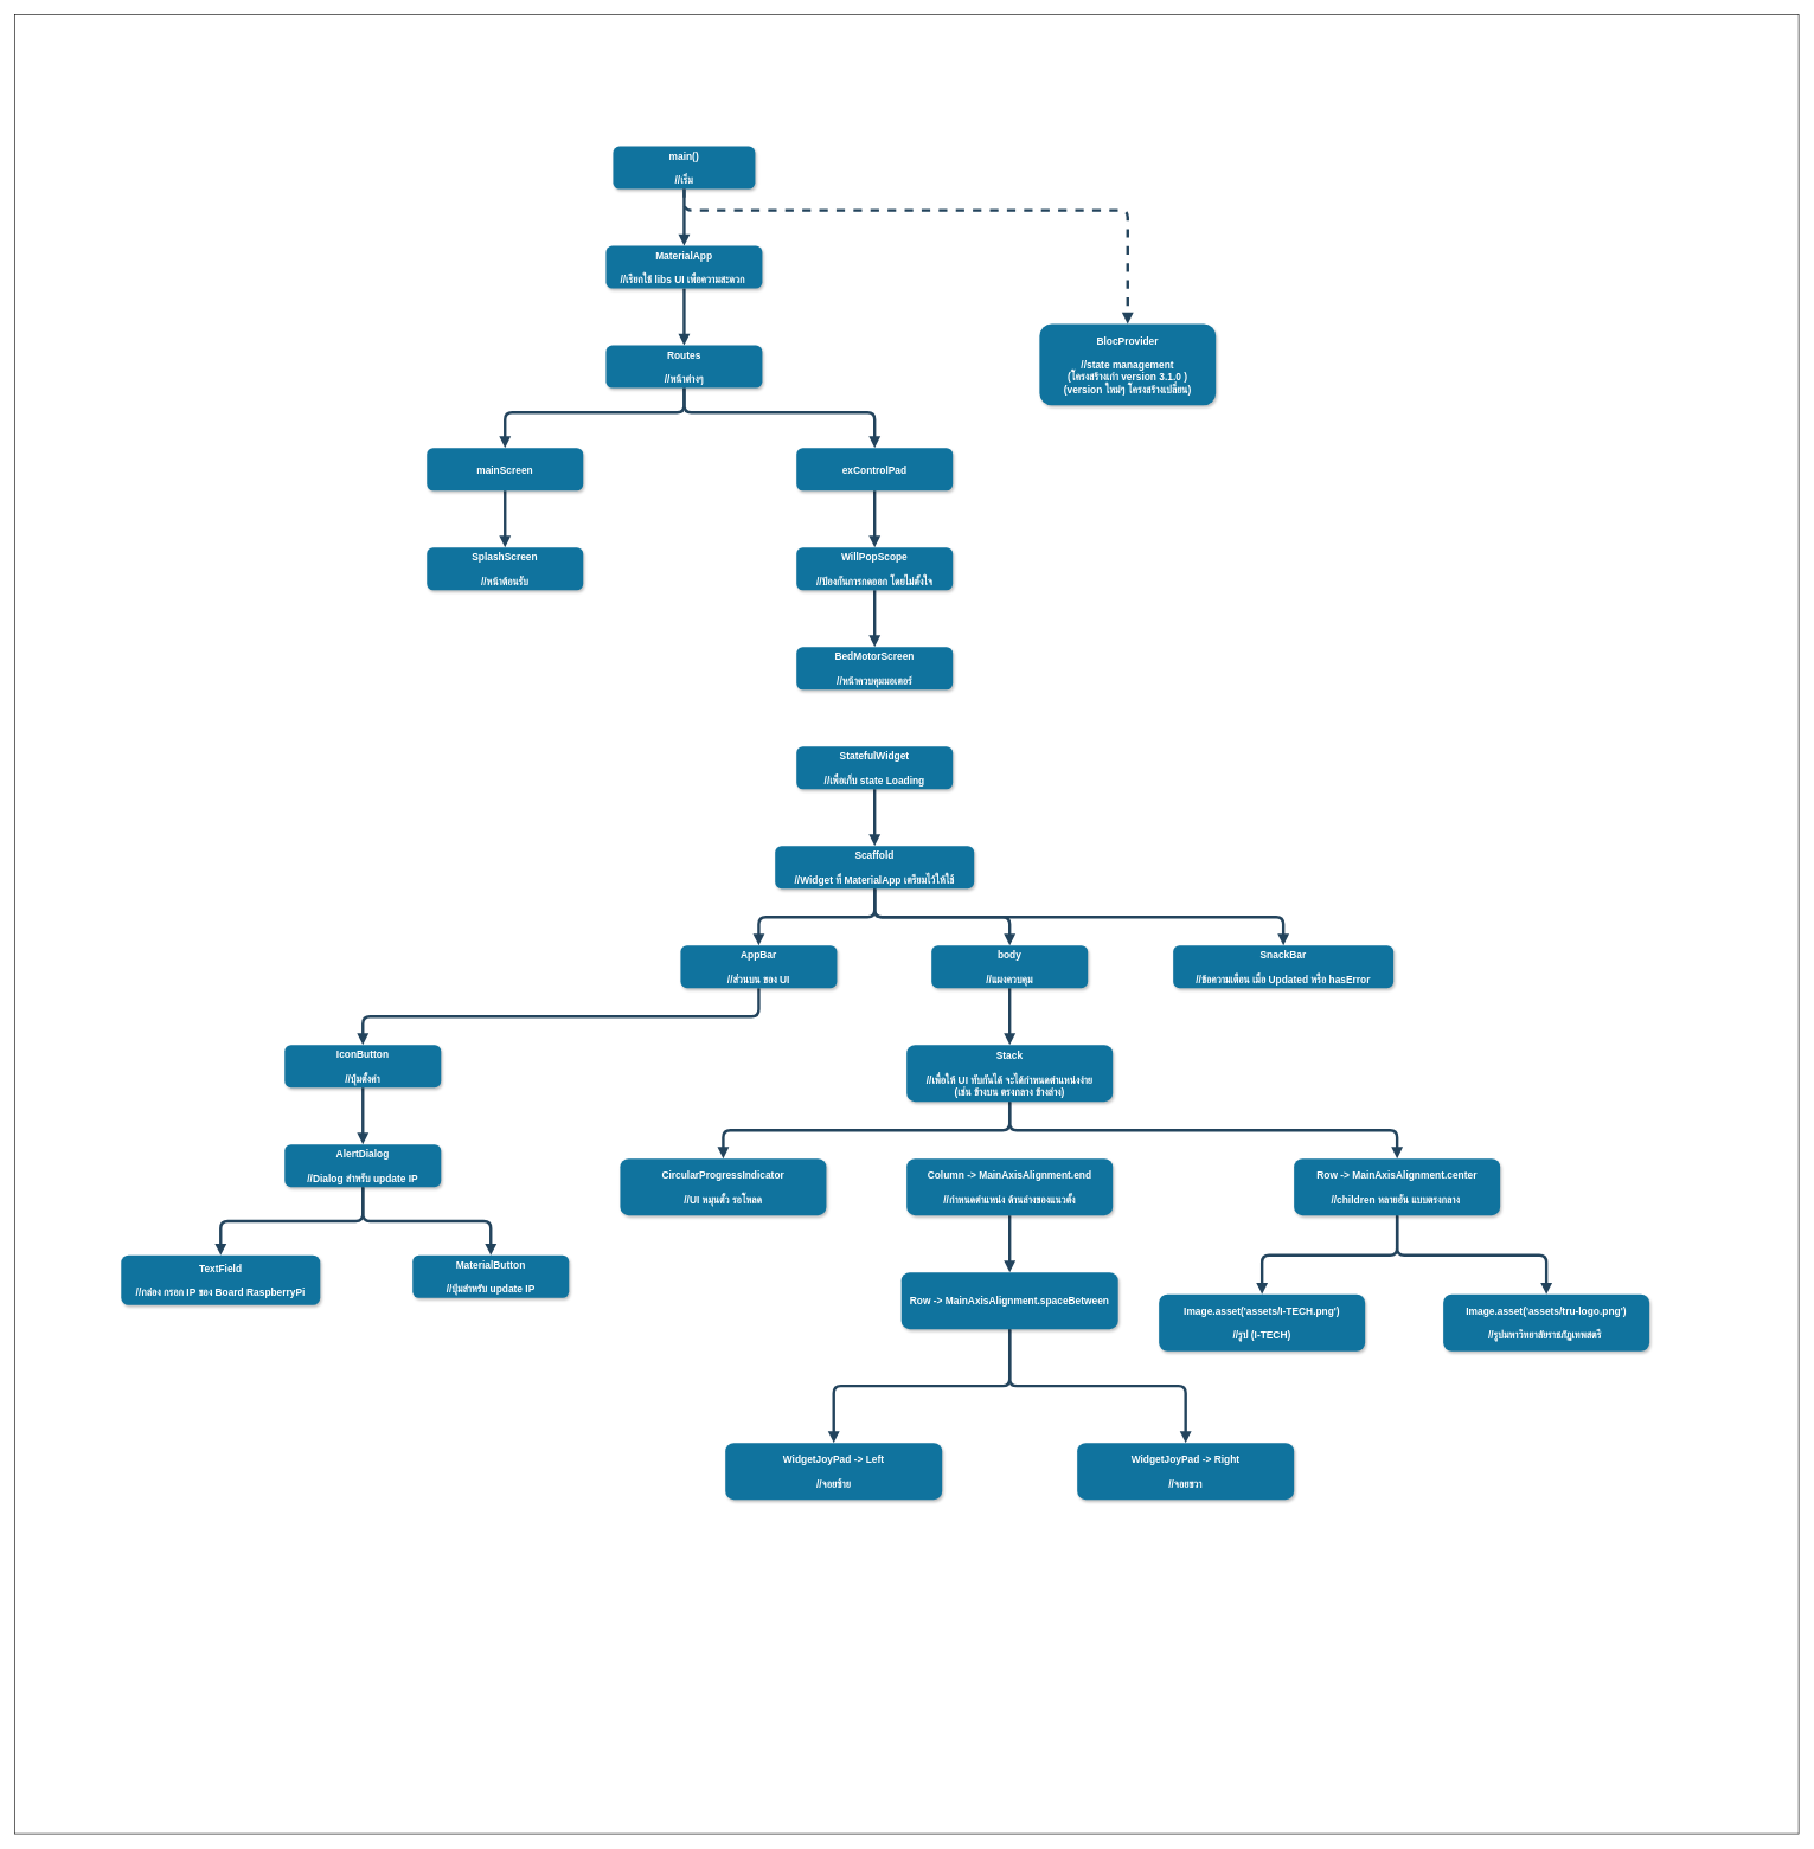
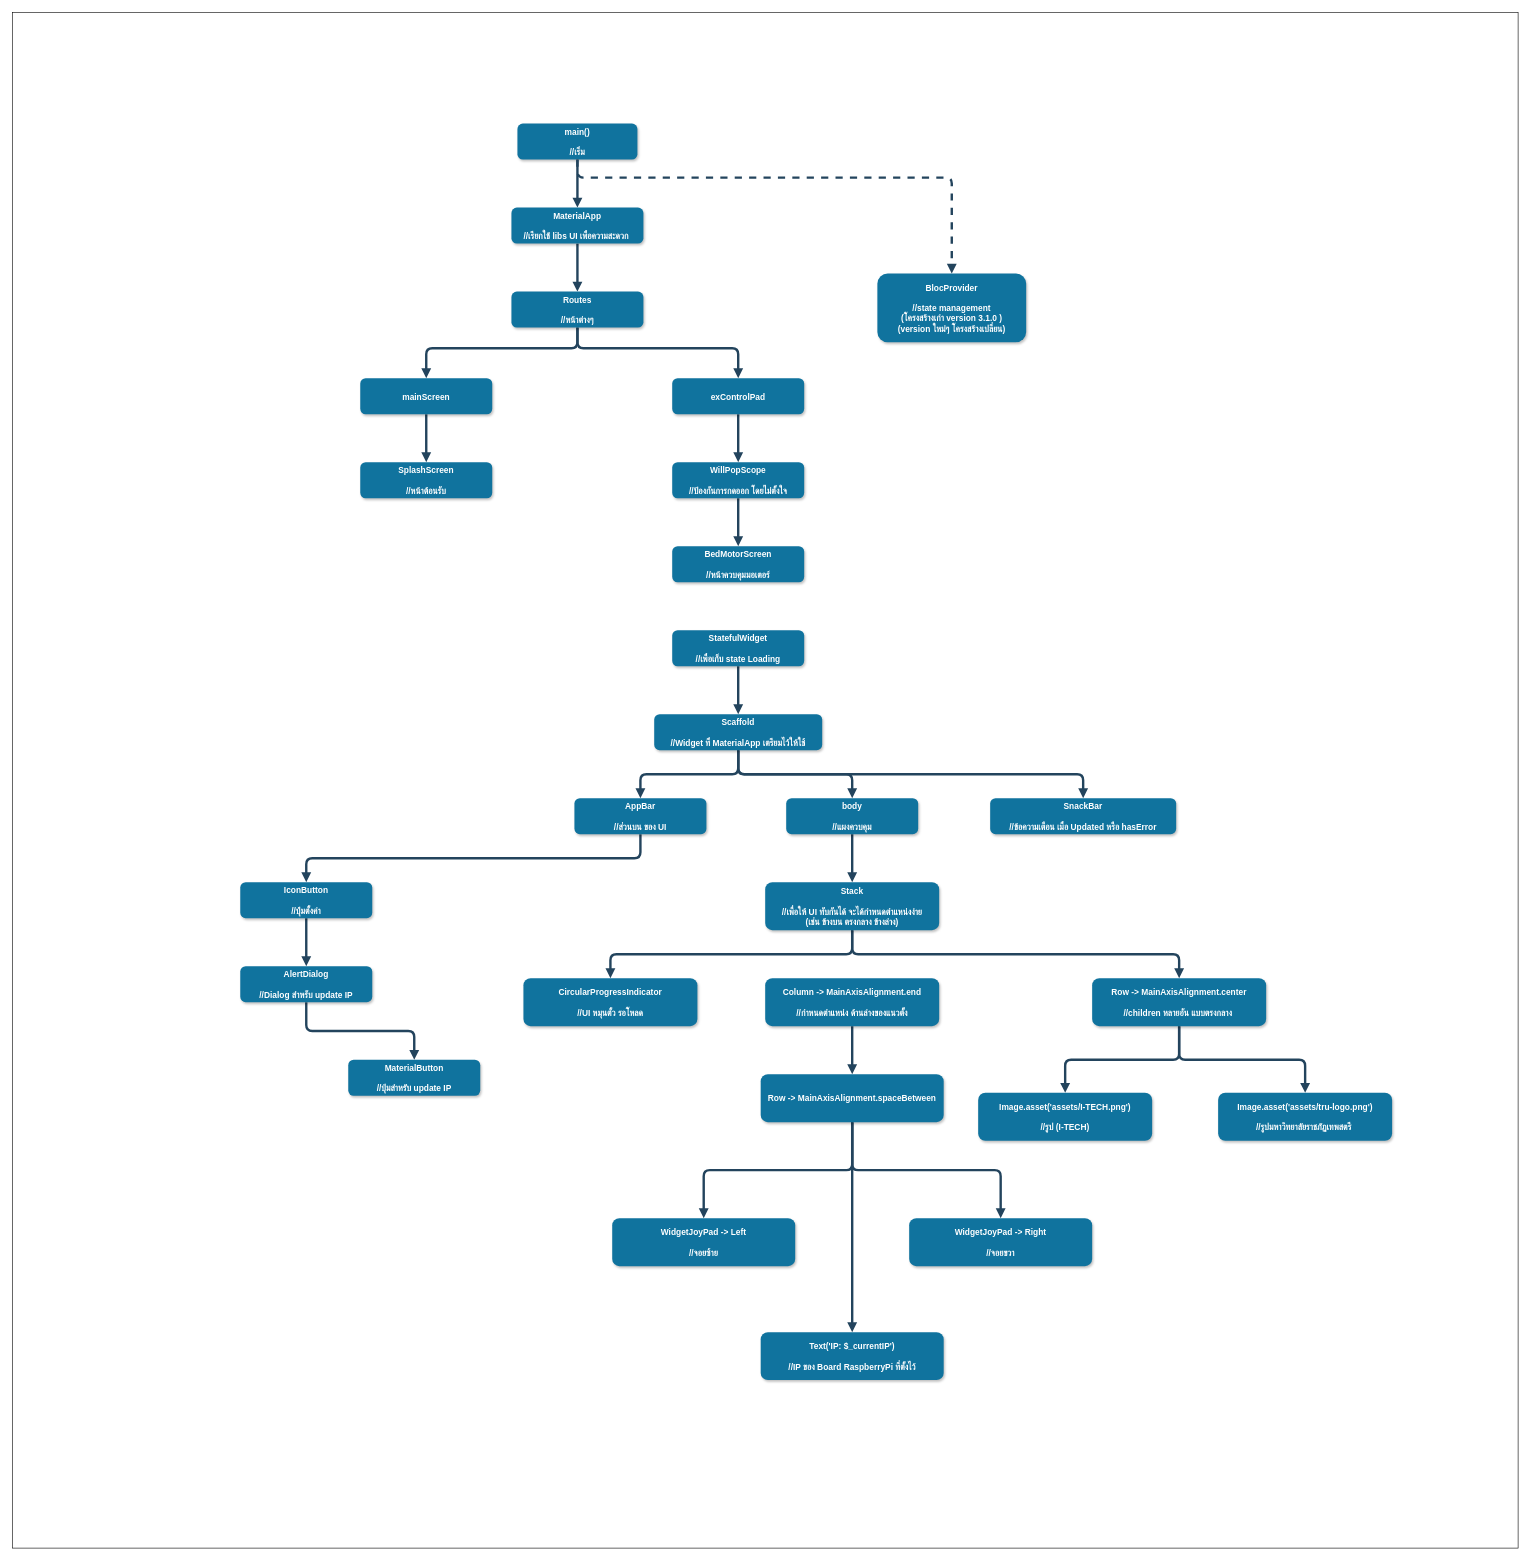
  <mxCell id="0" />
  <mxCell id="1" parent="0" />
  <mxCell id="2" value="" style="rounded=0;whiteSpace=wrap;html=1;" vertex="1" parent="1"><mxGeometry x="20" y="20" width="2510" height="2560" as="geometry" /></mxCell>
  <mxCell id="3" value="main()&#10; &#10;//เริ่ม" style="rounded=1;fillColor=#10739E;strokeColor=none;shadow=1;gradientColor=none;fontStyle=1;fontColor=#FFFFFF;fontSize=14;" parent="1" vertex="1"><mxGeometry x="862" y="205.5" width="200" height="60" as="geometry" /></mxCell>
  <mxCell id="4" value="" style="edgeStyle=elbowEdgeStyle;elbow=vertical;strokeWidth=4;endArrow=block;endFill=1;fontStyle=1;strokeColor=#23445D;" parent="1" source="5" target="11" edge="1"><mxGeometry relative="1" as="geometry" /></mxCell>
  <mxCell id="5" value="MaterialApp&#10;&#10;//เรียกใช้ libs UI เพื่อความสะดวก " style="rounded=1;fillColor=#10739E;strokeColor=none;shadow=1;gradientColor=none;fontStyle=1;fontColor=#FFFFFF;fontSize=14;" parent="1" vertex="1"><mxGeometry x="852" y="345.5" width="220" height="60" as="geometry" /></mxCell>
  <mxCell id="6" value="&#10;BlocProvider&#10;&#10;//state management&#10;(โครงสร้างเก่า version 3.1.0 )&#10;(version ใหม่ๆ โครงสร้างเปลี่ยน)&#10;" style="rounded=1;fillColor=#10739E;strokeColor=none;shadow=1;gradientColor=none;fontStyle=1;fontColor=#FFFFFF;fontSize=14;" parent="1" vertex="1"><mxGeometry x="1462" y="455.5" width="248" height="114.5" as="geometry" /></mxCell>
  <mxCell id="7" value="" style="edgeStyle=elbowEdgeStyle;elbow=vertical;strokeWidth=4;endArrow=block;endFill=1;fontStyle=1;strokeColor=#23445D;" parent="1" source="3" target="5" edge="1"><mxGeometry x="22" y="165.5" width="100" height="100" as="geometry"><mxPoint x="212" y="265.5" as="sourcePoint" /><mxPoint x="312" y="165.5" as="targetPoint" /></mxGeometry></mxCell>
  <mxCell id="8" value="" style="edgeStyle=elbowEdgeStyle;elbow=vertical;strokeWidth=4;endArrow=block;endFill=1;fontStyle=1;dashed=1;strokeColor=#23445D;" parent="1" source="3" target="6" edge="1"><mxGeometry x="22" y="165.5" width="100" height="100" as="geometry"><mxPoint x="212" y="265.5" as="sourcePoint" /><mxPoint x="312" y="165.5" as="targetPoint" /><Array as="points"><mxPoint x="1252" y="295.5" /></Array></mxGeometry></mxCell>
  <mxCell id="9" value="" style="edgeStyle=elbowEdgeStyle;elbow=vertical;strokeWidth=4;endArrow=block;endFill=1;fontStyle=1;strokeColor=#23445D;" parent="1" source="11" target="13" edge="1"><mxGeometry relative="1" as="geometry"><Array as="points"><mxPoint x="962" y="580" /><mxPoint x="710" y="580" /></Array></mxGeometry></mxCell>
  <mxCell id="10" value="" style="edgeStyle=elbowEdgeStyle;elbow=vertical;strokeWidth=4;endArrow=block;endFill=1;fontStyle=1;strokeColor=#23445D;" parent="1" source="11" target="15" edge="1"><mxGeometry relative="1" as="geometry"><Array as="points"><mxPoint x="962" y="580" /><mxPoint x="1230" y="580" /></Array></mxGeometry></mxCell>
  <mxCell id="11" value="Routes&#10;&#10;//หน้าต่างๆ" style="rounded=1;fillColor=#10739E;strokeColor=none;shadow=1;gradientColor=none;fontStyle=1;fontColor=#FFFFFF;fontSize=14;" parent="1" vertex="1"><mxGeometry x="852" y="485.5" width="220" height="60" as="geometry" /></mxCell>
  <mxCell id="12" value="" style="edgeStyle=elbowEdgeStyle;elbow=vertical;strokeWidth=4;endArrow=block;endFill=1;fontStyle=1;strokeColor=#23445D;" parent="1" source="13" target="16" edge="1"><mxGeometry relative="1" as="geometry" /></mxCell>
  <mxCell id="13" value="mainScreen" style="rounded=1;fillColor=#10739E;strokeColor=none;shadow=1;gradientColor=none;fontStyle=1;fontColor=#FFFFFF;fontSize=14;" parent="1" vertex="1"><mxGeometry x="600" y="630" width="220" height="60" as="geometry" /></mxCell>
  <mxCell id="14" value="" style="edgeStyle=elbowEdgeStyle;elbow=vertical;strokeWidth=4;endArrow=block;endFill=1;fontStyle=1;strokeColor=#23445D;" parent="1" source="15" target="18" edge="1"><mxGeometry relative="1" as="geometry" /></mxCell>
  <mxCell id="15" value="exControlPad" style="rounded=1;fillColor=#10739E;strokeColor=none;shadow=1;gradientColor=none;fontStyle=1;fontColor=#FFFFFF;fontSize=14;" parent="1" vertex="1"><mxGeometry x="1120" y="630" width="220" height="60" as="geometry" /></mxCell>
  <mxCell id="16" value="SplashScreen&#10;&#10;//หน้าต้อนรับ" style="rounded=1;fillColor=#10739E;strokeColor=none;shadow=1;gradientColor=none;fontStyle=1;fontColor=#FFFFFF;fontSize=14;" parent="1" vertex="1"><mxGeometry x="600" y="770" width="220" height="60" as="geometry" /></mxCell>
  <mxCell id="17" value="" style="edgeStyle=elbowEdgeStyle;elbow=vertical;strokeWidth=4;endArrow=block;endFill=1;fontStyle=1;strokeColor=#23445D;" parent="1" source="18" target="19" edge="1"><mxGeometry relative="1" as="geometry" /></mxCell>
  <mxCell id="18" value="WillPopScope&#10;&#10;//ป้องกันการกดออก โดยไม่ตั้งใจ" style="rounded=1;fillColor=#10739E;strokeColor=none;shadow=1;gradientColor=none;fontStyle=1;fontColor=#FFFFFF;fontSize=14;" parent="1" vertex="1"><mxGeometry x="1120" y="770" width="220" height="60" as="geometry" /></mxCell>
  <mxCell id="19" value="BedMotorScreen&#10;&#10;//หน้าควบคุมมอเตอร์" style="rounded=1;fillColor=#10739E;strokeColor=none;shadow=1;gradientColor=none;fontStyle=1;fontColor=#FFFFFF;fontSize=14;" parent="1" vertex="1"><mxGeometry x="1120" y="910" width="220" height="60" as="geometry" /></mxCell>
  <mxCell id="20" value="" style="edgeStyle=elbowEdgeStyle;elbow=vertical;strokeWidth=4;endArrow=block;endFill=1;fontStyle=1;strokeColor=#23445D;" parent="1" source="21" target="25" edge="1"><mxGeometry relative="1" as="geometry" /></mxCell>
  <mxCell id="21" value="StatefulWidget&#10;&#10;//เพื่อเก็บ state Loading" style="rounded=1;fillColor=#10739E;strokeColor=none;shadow=1;gradientColor=none;fontStyle=1;fontColor=#FFFFFF;fontSize=14;" parent="1" vertex="1"><mxGeometry x="1120" y="1050" width="220" height="60" as="geometry" /></mxCell>
  <mxCell id="22" value="" style="edgeStyle=elbowEdgeStyle;elbow=vertical;strokeWidth=4;endArrow=block;endFill=1;fontStyle=1;strokeColor=#23445D;" parent="1" source="25" target="27" edge="1"><mxGeometry relative="1" as="geometry" /></mxCell>
  <mxCell id="23" value="" style="edgeStyle=elbowEdgeStyle;elbow=vertical;strokeWidth=4;endArrow=block;endFill=1;fontStyle=1;strokeColor=#23445D;" parent="1" source="25" target="29" edge="1"><mxGeometry relative="1" as="geometry" /></mxCell>
  <mxCell id="24" value="" style="edgeStyle=elbowEdgeStyle;elbow=vertical;strokeWidth=4;endArrow=block;endFill=1;fontStyle=1;strokeColor=#23445D;" parent="1" source="25" target="55" edge="1"><mxGeometry relative="1" as="geometry" /></mxCell>
  <mxCell id="25" value="Scaffold&#10;&#10;//Widget ที่ MaterialApp เตรียมไว้ให้ใช้" style="rounded=1;fillColor=#10739E;strokeColor=none;shadow=1;gradientColor=none;fontStyle=1;fontColor=#FFFFFF;fontSize=14;" parent="1" vertex="1"><mxGeometry x="1090" y="1190" width="280" height="60" as="geometry" /></mxCell>
  <mxCell id="26" value="" style="edgeStyle=elbowEdgeStyle;elbow=vertical;strokeWidth=4;endArrow=block;endFill=1;fontStyle=1;strokeColor=#23445D;" parent="1" source="27" target="49" edge="1"><mxGeometry relative="1" as="geometry" /></mxCell>
  <mxCell id="27" value="AppBar&#10;&#10;//ส่วนบน ของ UI" style="rounded=1;fillColor=#10739E;strokeColor=none;shadow=1;gradientColor=none;fontStyle=1;fontColor=#FFFFFF;fontSize=14;" parent="1" vertex="1"><mxGeometry x="957" y="1330" width="220" height="60" as="geometry" /></mxCell>
  <mxCell id="28" value="" style="edgeStyle=elbowEdgeStyle;elbow=vertical;strokeWidth=4;endArrow=block;endFill=1;fontStyle=1;strokeColor=#23445D;" parent="1" source="29" target="32" edge="1"><mxGeometry relative="1" as="geometry" /></mxCell>
  <mxCell id="29" value="body&#10;&#10;//แผงควบคุม" style="rounded=1;fillColor=#10739E;strokeColor=none;shadow=1;gradientColor=none;fontStyle=1;fontColor=#FFFFFF;fontSize=14;" parent="1" vertex="1"><mxGeometry x="1310" y="1330" width="220" height="60" as="geometry" /></mxCell>
  <mxCell id="30" value="" style="edgeStyle=elbowEdgeStyle;elbow=vertical;strokeWidth=4;endArrow=block;endFill=1;fontStyle=1;strokeColor=#23445D;" parent="1" source="32" target="35" edge="1"><mxGeometry relative="1" as="geometry" /></mxCell>
  <mxCell id="31" value="" style="edgeStyle=elbowEdgeStyle;elbow=vertical;strokeWidth=4;endArrow=block;endFill=1;fontStyle=1;strokeColor=#23445D;" parent="1" source="32" target="38" edge="1"><mxGeometry relative="1" as="geometry" /></mxCell>
  <mxCell id="32" value="Stack&#10;&#10;//เพื่อให้ UI ทับกันได้ จะได้กำหนดตำแหน่งง่าย&#10;(เช่น ข้างบน ตรงกลาง ข้างล่าง)" style="rounded=1;fillColor=#10739E;strokeColor=none;shadow=1;gradientColor=none;fontStyle=1;fontColor=#FFFFFF;fontSize=14;" parent="1" vertex="1"><mxGeometry x="1275" y="1470" width="290" height="80" as="geometry" /></mxCell>
  <mxCell id="33" value="" style="edgeStyle=elbowEdgeStyle;elbow=vertical;strokeWidth=4;endArrow=block;endFill=1;fontStyle=1;strokeColor=#23445D;" parent="1" source="34" target="44" edge="1"><mxGeometry relative="1" as="geometry" /></mxCell>
  <mxCell id="34" value="Column -&gt; MainAxisAlignment.end&#10;&#10;//กำหนดตำแหน่ง ด้านล่างของแนวตั้ง" style="rounded=1;fillColor=#10739E;strokeColor=none;shadow=1;gradientColor=none;fontStyle=1;fontColor=#FFFFFF;fontSize=14;" parent="1" vertex="1"><mxGeometry x="1275" y="1630" width="290" height="80" as="geometry" /></mxCell>
  <mxCell id="35" value="CircularProgressIndicator&#10;&#10;//UI หมุนตั้ว รอโหลด" style="rounded=1;fillColor=#10739E;strokeColor=none;shadow=1;gradientColor=none;fontStyle=1;fontColor=#FFFFFF;fontSize=14;" parent="1" vertex="1"><mxGeometry x="872" y="1630" width="290" height="80" as="geometry" /></mxCell>
  <mxCell id="36" value="" style="edgeStyle=elbowEdgeStyle;elbow=vertical;strokeWidth=4;endArrow=block;endFill=1;fontStyle=1;strokeColor=#23445D;" parent="1" source="38" target="39" edge="1"><mxGeometry relative="1" as="geometry" /></mxCell>
  <mxCell id="37" value="" style="edgeStyle=elbowEdgeStyle;elbow=vertical;strokeWidth=4;endArrow=block;endFill=1;fontStyle=1;strokeColor=#23445D;" parent="1" source="38" target="40" edge="1"><mxGeometry relative="1" as="geometry" /></mxCell>
  <mxCell id="38" value="Row -&gt; MainAxisAlignment.center&#10;&#10;//children หลายอัน แบบตรงกลาง " style="rounded=1;fillColor=#10739E;strokeColor=none;shadow=1;gradientColor=none;fontStyle=1;fontColor=#FFFFFF;fontSize=14;" parent="1" vertex="1"><mxGeometry x="1820" y="1630" width="290" height="80" as="geometry" /></mxCell>
  <mxCell id="39" value="Image.asset('assets/I-TECH.png')&#10;&#10;//รูป (I-TECH)" style="rounded=1;fillColor=#10739E;strokeColor=none;shadow=1;gradientColor=none;fontStyle=1;fontColor=#FFFFFF;fontSize=14;" parent="1" vertex="1"><mxGeometry x="1630" y="1821" width="290" height="80" as="geometry" /></mxCell>
  <mxCell id="40" value="Image.asset('assets/tru-logo.png')&#10;&#10;//รูปมหาวิทยาลัยราชภัฏเทพสตรี " style="rounded=1;fillColor=#10739E;strokeColor=none;shadow=1;gradientColor=none;fontStyle=1;fontColor=#FFFFFF;fontSize=14;" parent="1" vertex="1"><mxGeometry x="2030" y="1821" width="290" height="80" as="geometry" /></mxCell>
  <mxCell id="41" value="" style="edgeStyle=elbowEdgeStyle;elbow=vertical;strokeWidth=4;endArrow=block;endFill=1;fontStyle=1;strokeColor=#23445D;" parent="1" source="44" target="45" edge="1"><mxGeometry relative="1" as="geometry" /></mxCell>
  <mxCell id="42" value="" style="edgeStyle=elbowEdgeStyle;elbow=vertical;strokeWidth=4;endArrow=block;endFill=1;fontStyle=1;strokeColor=#23445D;" parent="1" source="44" target="46" edge="1"><mxGeometry relative="1" as="geometry" /></mxCell>
+ <mxCell id="43" value="" style="edgeStyle=elbowEdgeStyle;elbow=vertical;strokeWidth=4;endArrow=block;endFill=1;fontStyle=1;strokeColor=#23445D;" parent="1" source="44" target="47" edge="1"><mxGeometry relative="1" as="geometry" /></mxCell>
  <mxCell id="44" value="Row -&gt; MainAxisAlignment.spaceBetween" style="rounded=1;fillColor=#10739E;strokeColor=none;shadow=1;gradientColor=none;fontStyle=1;fontColor=#FFFFFF;fontSize=14;" parent="1" vertex="1"><mxGeometry x="1267.5" y="1790" width="305" height="80" as="geometry" /></mxCell>
  <mxCell id="45" value="WidgetJoyPad -&gt; Left&#10;&#10;//จอยซ้าย" style="rounded=1;fillColor=#10739E;strokeColor=none;shadow=1;gradientColor=none;fontStyle=1;fontColor=#FFFFFF;fontSize=14;" parent="1" vertex="1"><mxGeometry x="1020" y="2030" width="305" height="80" as="geometry" /></mxCell>
  <mxCell id="46" value="WidgetJoyPad -&gt; Right&#10;&#10;//จอยขวา" style="rounded=1;fillColor=#10739E;strokeColor=none;shadow=1;gradientColor=none;fontStyle=1;fontColor=#FFFFFF;fontSize=14;" parent="1" vertex="1"><mxGeometry x="1515" y="2030" width="305" height="80" as="geometry" /></mxCell>
+ <mxCell id="47" value="Text('IP: $_currentIP')&#10;&#10;//IP ของ Board RaspberryPi ที่ตั้งไว้" style="rounded=1;fillColor=#10739E;strokeColor=none;shadow=1;gradientColor=none;fontStyle=1;fontColor=#FFFFFF;fontSize=14;" parent="1" vertex="1"><mxGeometry x="1267.5" y="2220" width="305" height="80" as="geometry" /></mxCell>
  <mxCell id="48" value="" style="edgeStyle=elbowEdgeStyle;elbow=vertical;strokeWidth=4;endArrow=block;endFill=1;fontStyle=1;strokeColor=#23445D;" parent="1" source="49" target="52" edge="1"><mxGeometry relative="1" as="geometry" /></mxCell>
  <mxCell id="49" value="IconButton&#10;&#10;//ปุ่มตั้งค่า" style="rounded=1;fillColor=#10739E;strokeColor=none;shadow=1;gradientColor=none;fontStyle=1;fontColor=#FFFFFF;fontSize=14;" parent="1" vertex="1"><mxGeometry x="400" y="1470" width="220" height="60" as="geometry" /></mxCell>
- <mxCell id="50" value="" style="edgeStyle=elbowEdgeStyle;elbow=vertical;strokeWidth=4;endArrow=block;endFill=1;fontStyle=1;strokeColor=#23445D;" parent="1" source="52" target="53" edge="1"><mxGeometry relative="1" as="geometry" /></mxCell>
  <mxCell id="51" value="" style="edgeStyle=elbowEdgeStyle;elbow=vertical;strokeWidth=4;endArrow=block;endFill=1;fontStyle=1;strokeColor=#23445D;" parent="1" source="52" target="54" edge="1"><mxGeometry relative="1" as="geometry" /></mxCell>
  <mxCell id="52" value="AlertDialog&#10;&#10;//Dialog สำหรับ update IP" style="rounded=1;fillColor=#10739E;strokeColor=none;shadow=1;gradientColor=none;fontStyle=1;fontColor=#FFFFFF;fontSize=14;" parent="1" vertex="1"><mxGeometry x="400" y="1610" width="220" height="60" as="geometry" /></mxCell>
- <mxCell id="53" value="TextField&#10;&#10;//กล่อง กรอก IP ของ Board RaspberryPi" style="rounded=1;fillColor=#10739E;strokeColor=none;shadow=1;gradientColor=none;fontStyle=1;fontColor=#FFFFFF;fontSize=14;" parent="1" vertex="1"><mxGeometry x="170" y="1766" width="280" height="70" as="geometry" /></mxCell>
  <mxCell id="54" value="MaterialButton&#10;&#10;//ปุ่มสำหรับ update IP" style="rounded=1;fillColor=#10739E;strokeColor=none;shadow=1;gradientColor=none;fontStyle=1;fontColor=#FFFFFF;fontSize=14;" parent="1" vertex="1"><mxGeometry x="580" y="1766" width="220" height="60" as="geometry" /></mxCell>
  <mxCell id="55" value="SnackBar&#10;&#10;//ข้อความเตือน เมื่อ Updated หรือ hasError" style="rounded=1;fillColor=#10739E;strokeColor=none;shadow=1;gradientColor=none;fontStyle=1;fontColor=#FFFFFF;fontSize=14;" parent="1" vertex="1"><mxGeometry x="1650" y="1330" width="310" height="60" as="geometry" /></mxCell>
